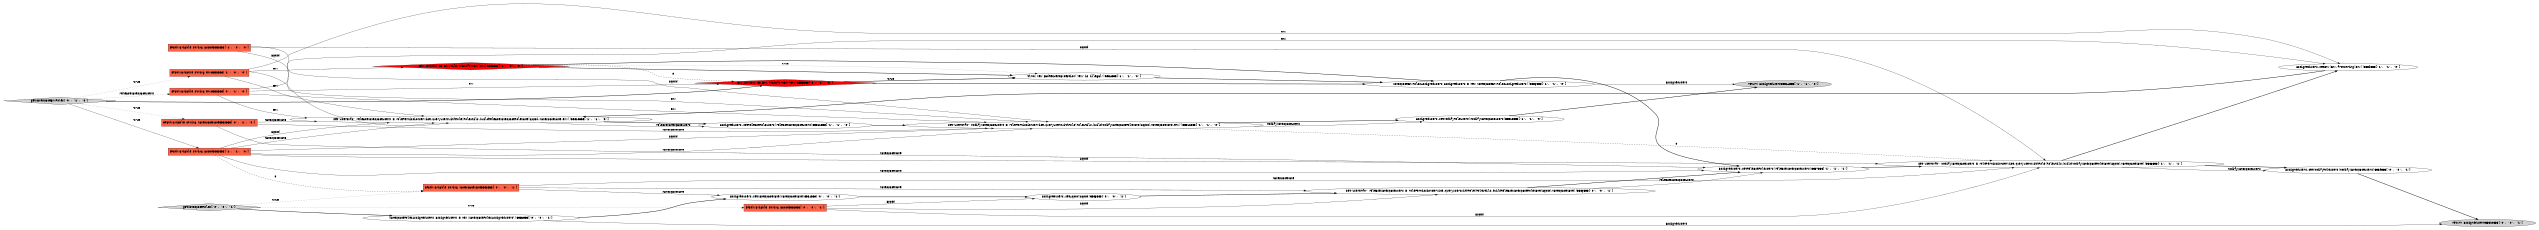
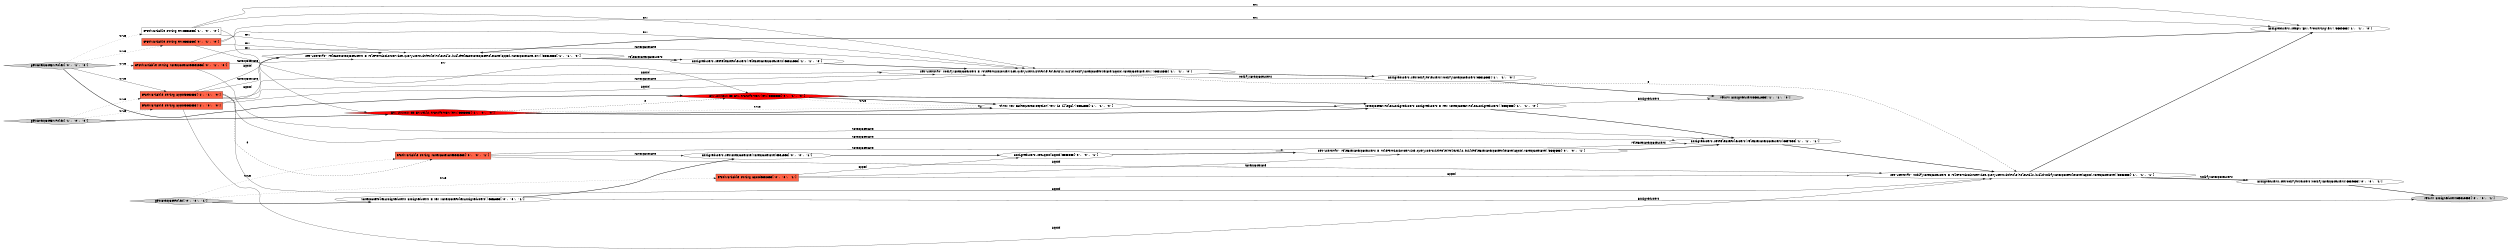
  digraph {
    fontname="DejaVu Sans Mono"
    rankdir=LR
    node [fillcolor=white fontname="DejaVu Sans Mono" shape=ellipse style=filled]
    edge [fontname="DejaVu Sans Mono" style=solid]
    n1 [fillcolor=tomato label="@PathVariable String namespaceName@@@2@@@['0', '1', '0']" shape=box]
    n2 [label="Set<UserInfo> releaseNamespaceUsers = rolePermissionService.queryUsersWithRole(RoleUtils.buildReleaseNamespaceRoleName(appId,namespaceName,env))@@@10@@@['1', '1', '0']"]
    n3 [label="Set<UserInfo> modifyNamespaceUsers = rolePermissionService.queryUsersWithRole(RoleUtils.buildModifyNamespaceRoleName(appId,namespaceName,env))@@@12@@@['1', '1', '0']"]
    n4 [label="assignedUsers.setReleaseRoleUsers(releaseNamespaceUsers)@@@7@@@['1', '1', '1']"]
    n5 [label="assignedUsers.setReleaseRoleUsers(releaseNamespaceUsers)@@@11@@@['1', '1', '0']"]
    n6 [label="assignedUsers.setModifyRoleUsers(modifyNamespaceUsers)@@@13@@@['1', '1', '0']"]
    n7 [label="Set<UserInfo> modifyNamespaceUsers = rolePermissionService.queryUsersWithRole(RoleUtils.buildModifyNamespaceRoleName(appId,namespaceName))@@@8@@@['1', '1', '1']"]
-   n8 [fillcolor=tomato label="@PathVariable String env@@@2@@@['1', '0', '0']" shape=box]
+   n8 [label="@PathVariable String env@@@2@@@['1', '0', '0']" shape=box]
    n9 [fillcolor=red label="Env.UNKNOWN == EnvUtils.transformEnv(env)@@@3@@@['1', '0', '0']" shape=diamond]
    n10 [label="assignedUsers.setEnv(Env.fromString(env))@@@9@@@['1', '1', '0']"]
    n11 [label="NamespaceEnvRolesAssignedUsers assignedUsers = new NamespaceEnvRolesAssignedUsers()@@@6@@@['1', '1', '0']"]
    n12 [label="throw new BadRequestException(\"env is illegal\")@@@4@@@['1', '1', '0']"]
    n13 [fillcolor=red label="Env.UNKNOWN == Env.transformEnv(env)@@@3@@@['0', '1', '0']" shape=diamond]
    n14 [fillcolor=lightgray label="return assignedUsers@@@14@@@['1', '1', '0']"]
    n15 [label="assignedUsers.setModifyRoleUsers(modifyNamespaceUsers)@@@9@@@['0', '0', '1']"]
    n16 [fillcolor=lightgray label="return assignedUsers@@@10@@@['0', '0', '1']"]
    n17 [label="assignedUsers.setAppId(appId)@@@5@@@['0', '0', '1']"]
    n18 [label="Set<UserInfo> releaseNamespaceUsers = rolePermissionService.queryUsersWithRole(RoleUtils.buildReleaseNamespaceRoleName(appId,namespaceName))@@@6@@@['0', '0', '1']"]
    n19 [fillcolor=tomato label="@PathVariable String namespaceName@@@2@@@['0', '0', '1']" shape=box]
    n20 [label="assignedUsers.setNamespaceName(namespaceName)@@@4@@@['0', '0', '1']"]
    n21 [fillcolor=tomato label="@PathVariable String appId@@@2@@@['1', '0', '0']" shape=box]
    n22 [fillcolor=tomato label="@PathVariable String appId@@@2@@@['0', '0', '1']" shape=box]
    n23 [label="NamespaceRolesAssignedUsers assignedUsers = new NamespaceRolesAssignedUsers()@@@3@@@['0', '0', '1']"]
+   n24 [fillcolor=lightgray label="getNamespaceEnvRoles['1', '0', '0']" shape=diamond]
    n25 [fillcolor=tomato label="@PathVariable String appId@@@2@@@['1', '1', '0']" shape=box]
    n26 [fillcolor=tomato label="@PathVariable String env@@@2@@@['0', '1', '0']" shape=box]
    n27 [fillcolor=lightgray label="getNamespaceRoles['0', '0', '1']" shape=diamond]
    n28 [fillcolor=lightgray label="getNamespaceEnvRoles['0', '1', '0']" shape=diamond]
    n1 -> n2 [label=namespaceName]
    n1 -> n3 [label=namespaceName]
    n1 -> n4 [label=namespaceName]
    n2 -> n5 [label=releaseNamespaceUsers]
    n2 -> n5 [style=bold]
    n3 -> n6 [style=bold]
    n3 -> n6 [label=modifyNamespaceUsers]
    n3 -> n7 [label=0 style=dashed]
    n4 -> n7 [style=bold]
    n5 -> n3 [style=bold]
    n6 -> n14 [style=bold]
    n7 -> n10 [style=bold]
    n7 -> n15 [style=bold]
    n7 -> n15 [label=modifyNamespaceUsers]
    n8 -> n2 [label=env]
    n8 -> n3 [label=env]
    n8 -> n9 [label=env]
    n8 -> n10 [label=env]
    n9 -> n11 [style=bold]
    n9 -> n12 [label=true style=dotted]
    n9 -> n12 [style=bold]
    n9 -> n13 [label=0 style=dashed]
    n10 -> n2 [style=bold]
    n11 -> n4 [style=bold]
    n11 -> n14 [label=assignedUsers]
    n12 -> n11 [style=bold]
    n13 -> n11 [style=bold]
    n13 -> n12 [label=true style=dotted]
    n13 -> n12 [style=bold]
    n15 -> n16 [style=bold]
    n17 -> n18 [style=bold]
    n18 -> n4 [style=bold]
    n18 -> n4 [label=releaseNamespaceUsers]
    n19 -> n7 [label=namespaceName]
    n19 -> n18 [label=namespaceName]
    n19 -> n20 [label=namespaceName]
    n20 -> n17 [style=bold]
    n21 -> n2 [label=appId]
    n21 -> n3 [label=appId]
    n21 -> n7 [label=appId]
    n22 -> n7 [label=appId]
    n22 -> n17 [label=appId]
    n22 -> n18 [label=appId]
    n23 -> n16 [label=assignedUsers]
    n23 -> n20 [style=bold]
+   n24 -> n9 [style=bold]
+   n24 -> n21 [label=true style=dotted]
+   n24 -> n25 [label=true style=dotted]
    n25 -> n2 [label=namespaceName]
    n25 -> n2 [label=appId]
    n25 -> n3 [label=appId]
    n25 -> n3 [label=namespaceName]
    n25 -> n4 [label=namespaceName]
    n25 -> n7 [label=appId]
    n25 -> n19 [label=0 style=dashed]
    n26 -> n2 [label=env]
    n26 -> n3 [label=env]
    n26 -> n10 [label=env]
    n26 -> n13 [label=env]
    n27 -> n19 [label=true style=dotted]
    n27 -> n22 [label=true style=dotted]
    n27 -> n23 [style=bold]
    n28 -> n1 [label=true style=dotted]
    n28 -> n8 [label=true style=dotted]
    n28 -> n13 [style=bold]
    n28 -> n25 [label=true]
-   n28 -> n26 [label=releaseNamespaceUsers style=dotted]
+   n28 -> n26 [label=true style=dotted]
  }
